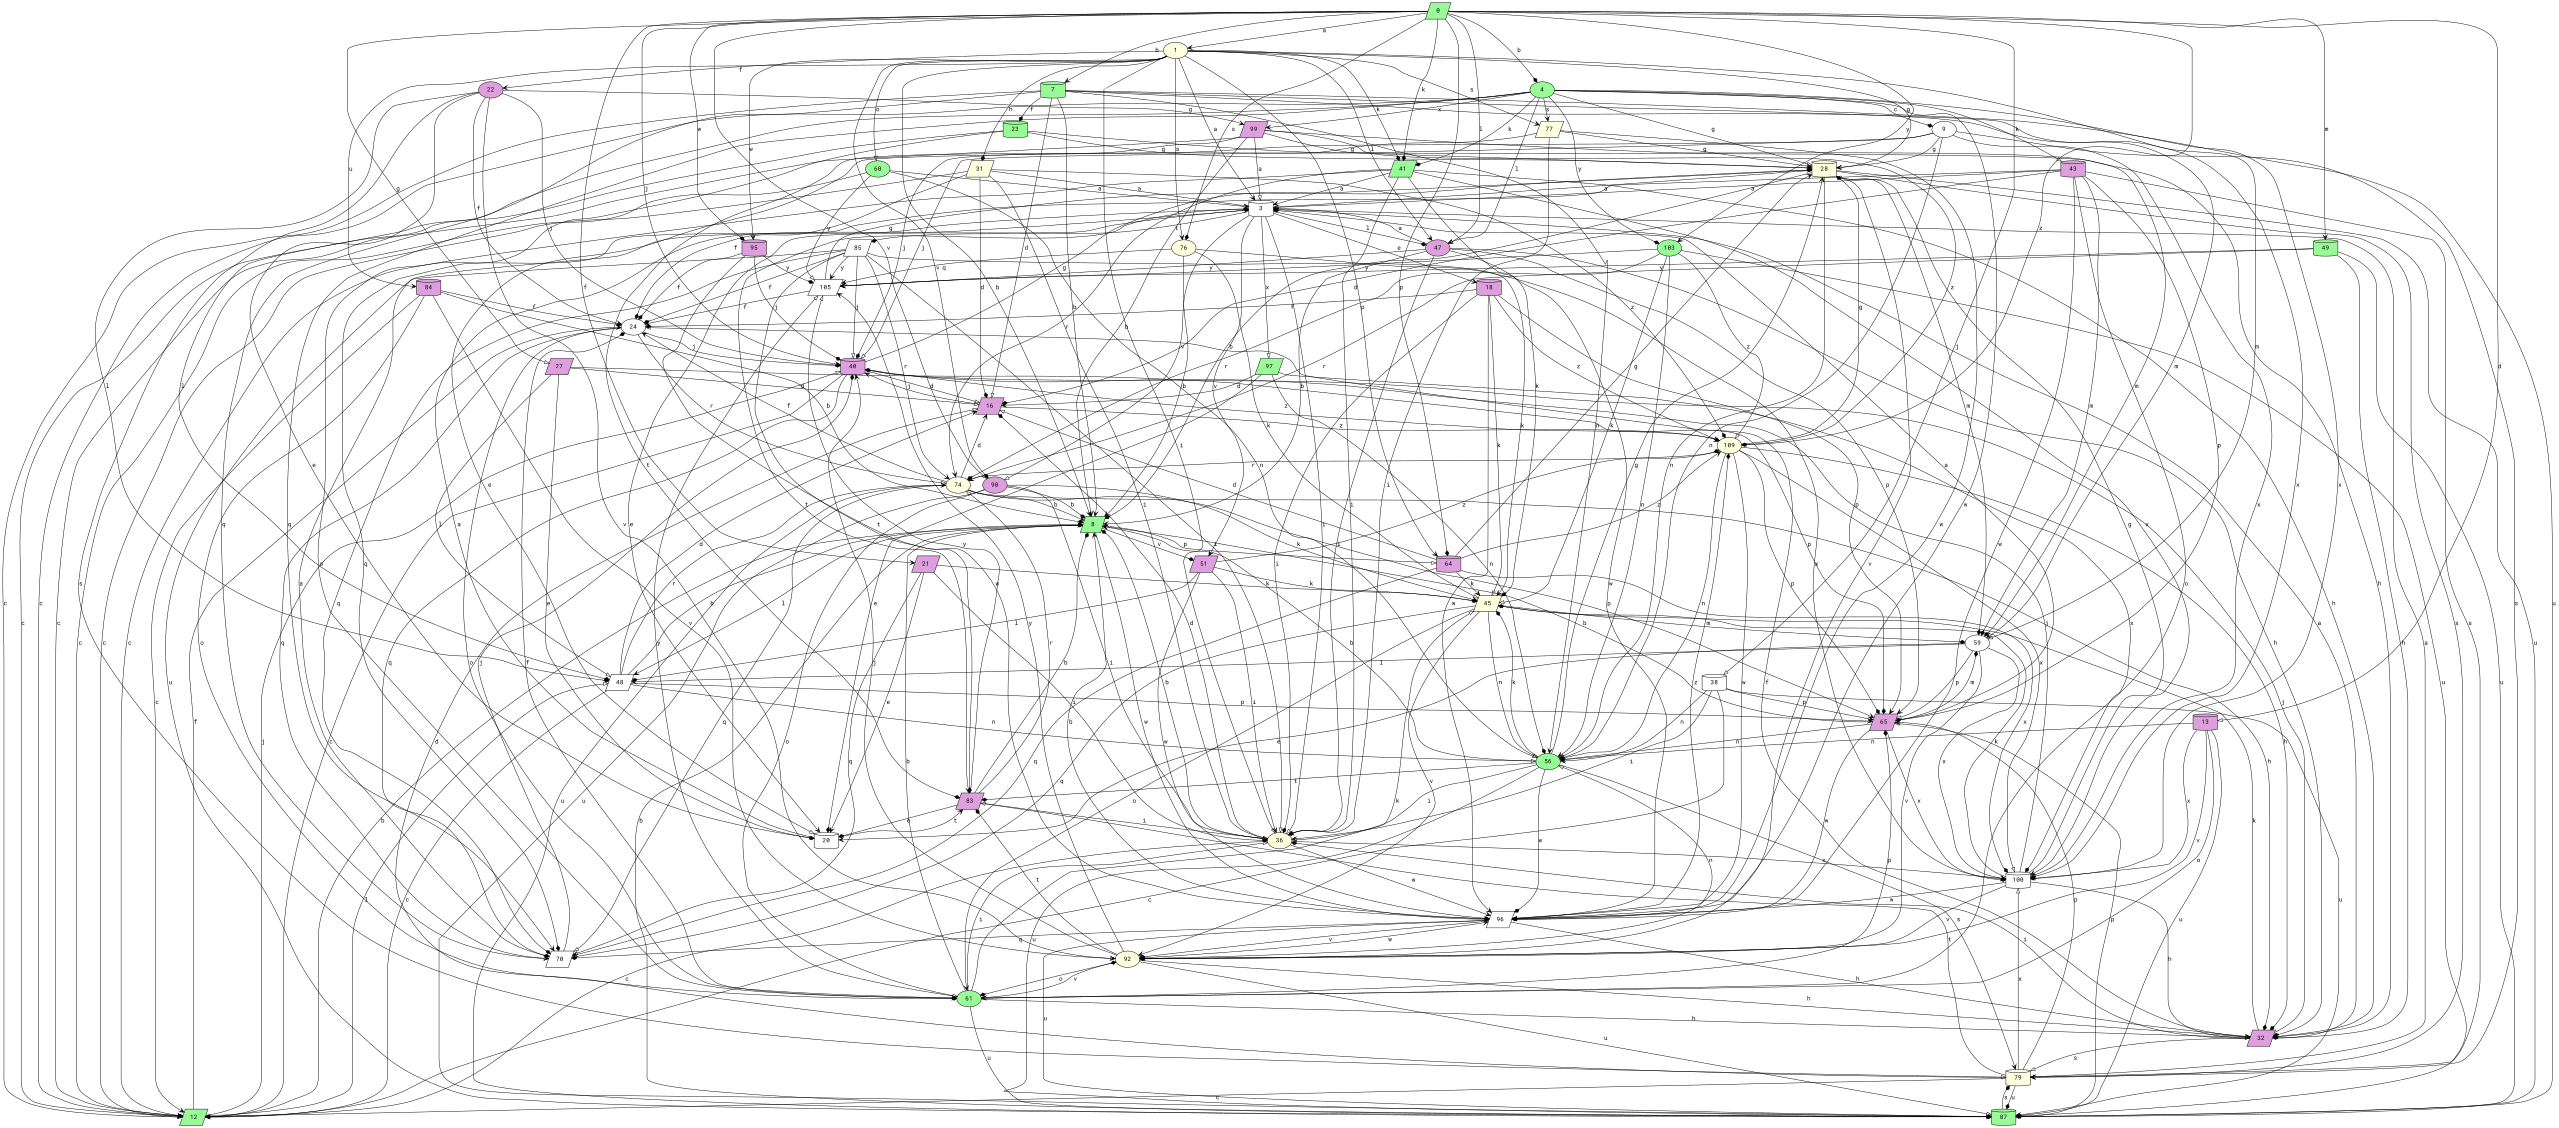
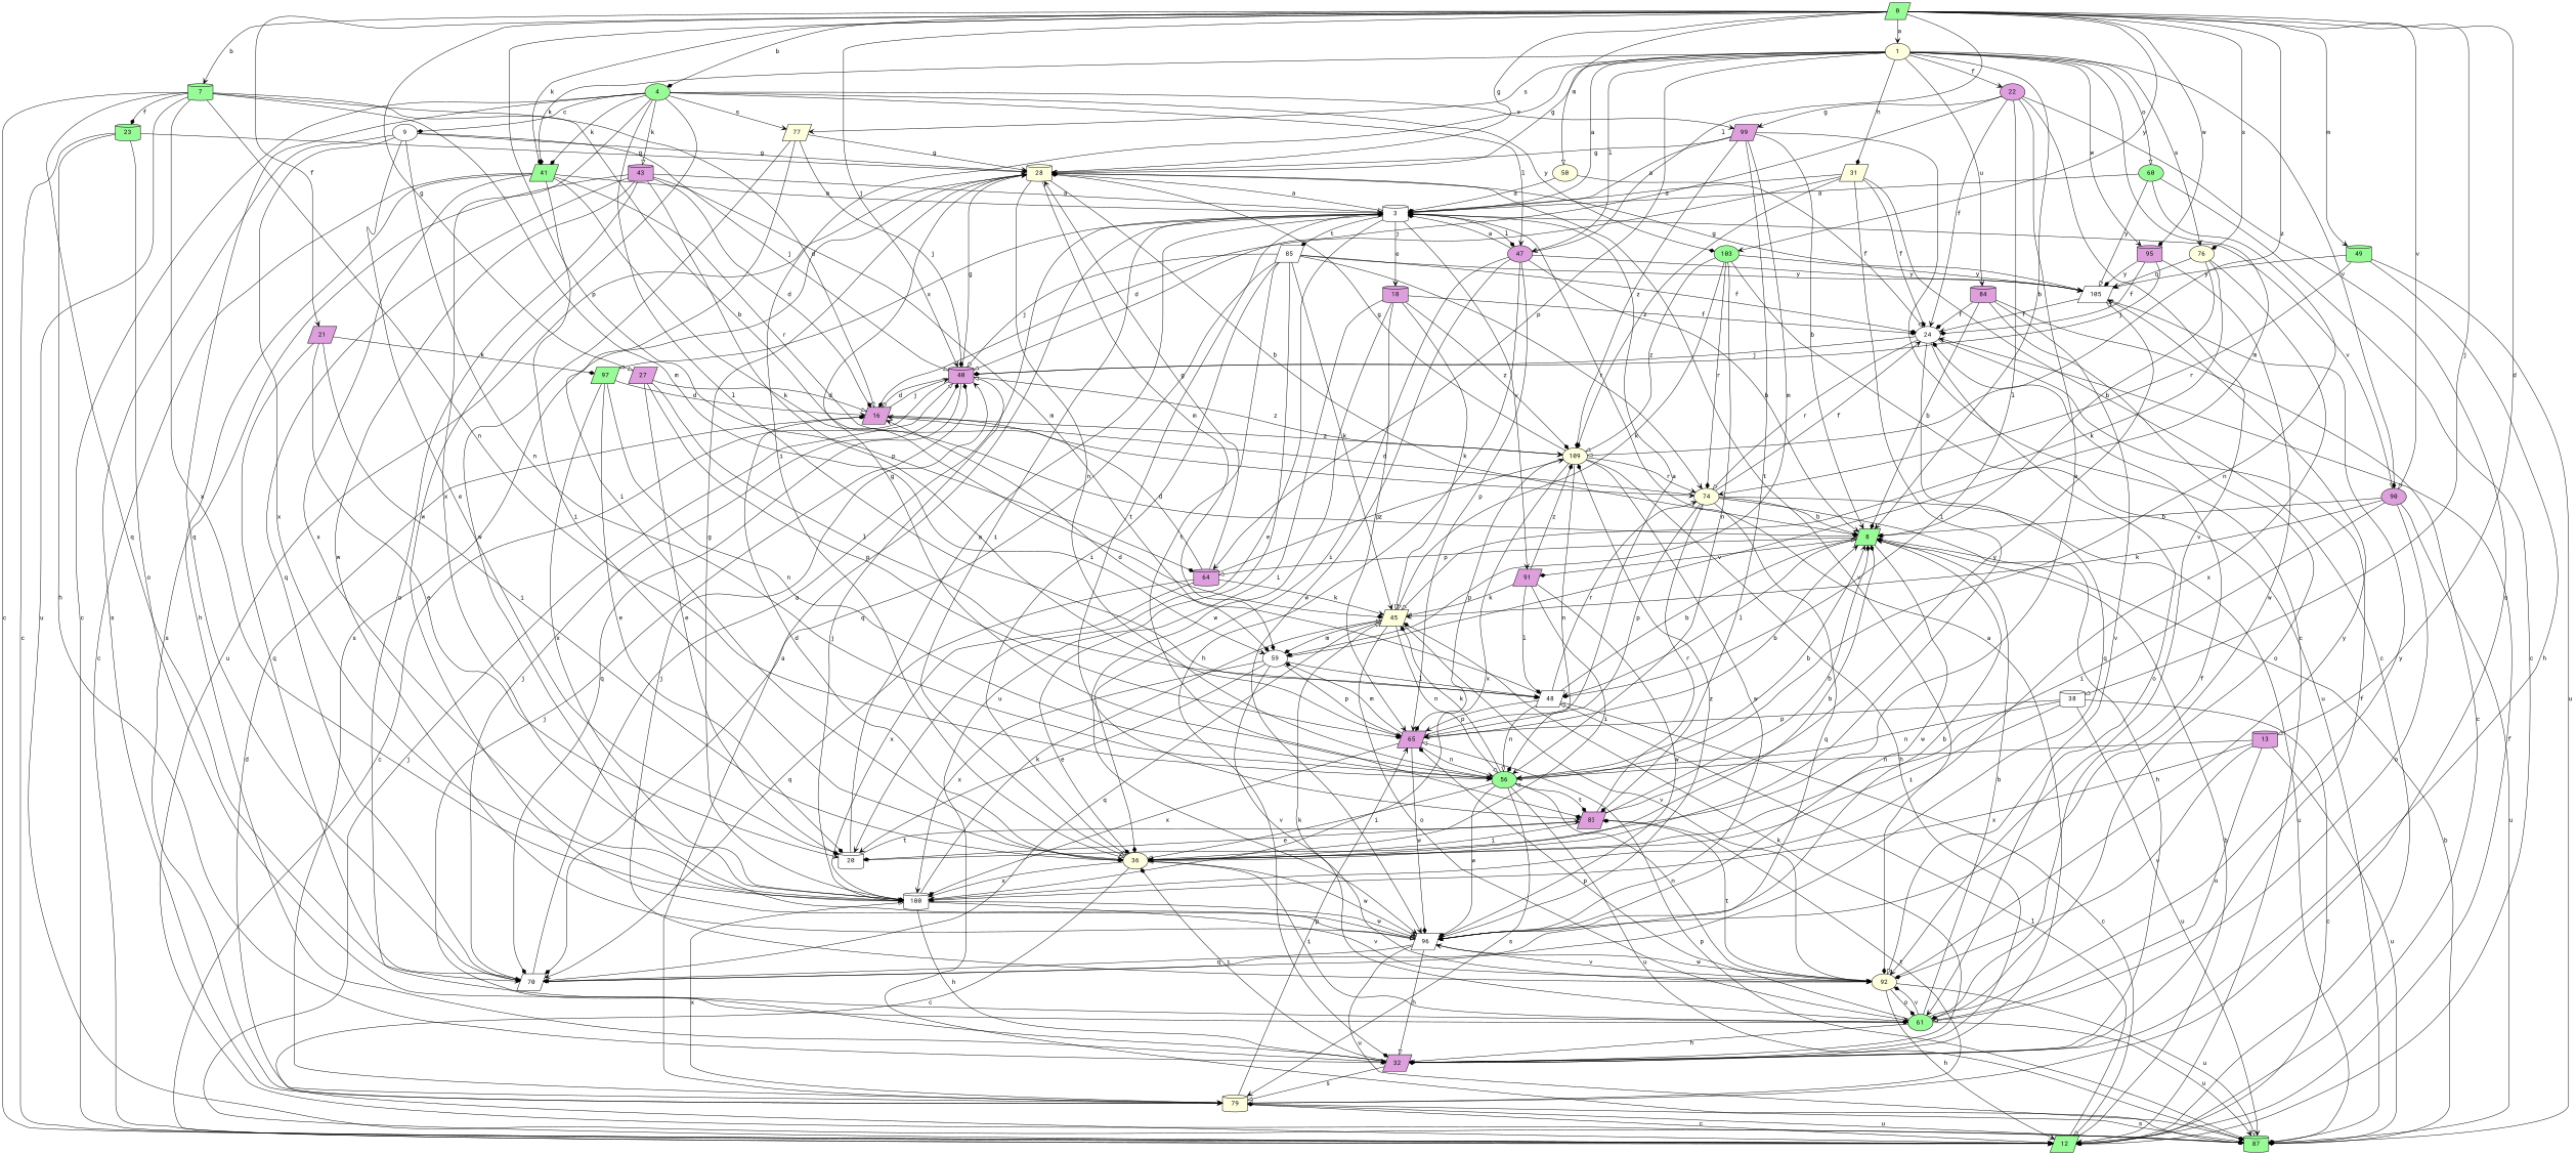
  strict digraph {
    fontname="Roboto Mono"
    node [fillcolor=plum fontname="Roboto Mono" shape=parallelogram style=filled]
    edge [arrowhead=vee fontname="Roboto Mono"]
    0 [fillcolor=palegreen]
    1 [fillcolor=lightyellow shape=ellipse]
    4 [fillcolor=palegreen shape=ellipse]
    7 [fillcolor=palegreen shape=cylinder]
    13 [shape=cylinder]
    21
    27
    28 [fillcolor=lightyellow shape=cylinder]
    38 [fillcolor=white shape=cylinder]
    40 [shape=cylinder]
    41 [fillcolor=palegreen]
    47 [shape=ellipse]
    49 [fillcolor=palegreen shape=cylinder]
+   50 [fillcolor=lightyellow shape=ellipse]
    64 [shape=cylinder]
    76 [fillcolor=lightyellow shape=ellipse]
    90 [shape=ellipse]
    95 [shape=cylinder]
    103 [fillcolor=palegreen shape=ellipse]
    109 [fillcolor=lightyellow shape=ellipse]
    3 [fillcolor=white shape=cylinder]
    8 [fillcolor=palegreen]
    22 [shape=ellipse]
    31 [fillcolor=lightyellow]
    36 [fillcolor=lightyellow shape=ellipse]
    n26 [fillcolor=white label=59 shape=ellipse]
    60 [fillcolor=palegreen shape=ellipse]
    77 [fillcolor=lightyellow]
    84 [shape=cylinder]
    9 [fillcolor=white shape=ellipse]
    12 [fillcolor=palegreen]
    43 [shape=cylinder]
    48 [fillcolor=white]
    70 [fillcolor=white]
    96 [fillcolor=white]
    99
    100 [fillcolor=white shape=cylinder]
    16
    23 [fillcolor=palegreen shape=cylinder]
    56 [fillcolor=palegreen shape=ellipse]
    87 [fillcolor=palegreen shape=cylinder]
    61 [fillcolor=palegreen shape=ellipse]
    92 [fillcolor=lightyellow shape=ellipse]
    20 [fillcolor=white shape=cylinder]
    45 [fillcolor=lightyellow]
    65
    79 [fillcolor=lightyellow shape=cylinder]
    32
    74 [fillcolor=lightyellow shape=ellipse]
    105 [fillcolor=white]
    24 [fillcolor=white shape=ellipse]
    18 [shape=cylinder]
    n53 [fillcolor=white label=85]
    83
-   91 [label=51]
+   91
    97 [fillcolor=palegreen]
    0 -> 1 [label=a]
    0 -> 4 [arrowhead=diamond label=b]
    0 -> 7 [label=b]
    0 -> 13 [arrowhead=onormal label=d]
    0 -> 21 [label=f]
    0 -> 27 [arrowhead=onormal label=g]
-   4 -> 28 [arrowhead=onormal label=g]
+   0 -> 28 [arrowhead=onormal label=g]
    0 -> 38 [arrowhead=onormal label=j]
    0 -> 40 [label=j]
    0 -> 41 [arrowhead=diamond label=k]
    0 -> 47 [arrowhead=onormal label=l]
    0 -> 49 [label=m]
+   0 -> 50 [arrowhead=onormal label=m]
    0 -> 64 [arrowhead=diamond label=p]
    0 -> 76 [arrowhead=diamond label=s]
    0 -> 90 [arrowhead=onormal label=v]
    0 -> 95 [arrowhead=diamond label=w]
    0 -> 103 [label=y]
    0 -> 109 [arrowhead=onormal label=z]
    1 -> 28 [label=g]
    1 -> 41 [arrowhead=diamond label=k]
    1 -> 47 [label=l]
    1 -> 64 [label=p]
    1 -> 76 [label=s]
    1 -> 90 [arrowhead=diamond label=v]
    1 -> 95 [label=w]
    1 -> 3 [label=a]
    1 -> 8 [label=b]
    1 -> 22 [label=f]
    1 -> 31 [arrowhead=diamond label=h]
    1 -> 36 [arrowhead=onormal label=i]
    1 -> n26 [arrowhead=onormal label=m]
    1 -> 60 [arrowhead=onormal label=o]
    1 -> 77 [label=s]
    1 -> 84 [label=u]
    4 -> 41 [arrowhead=diamond label=k]
    4 -> 47 [label=l]
    4 -> 103 [arrowhead=diamond label=y]
    4 -> 77 [label=s]
    4 -> 9 [arrowhead=diamond label=c]
    4 -> 12 [arrowhead=onormal label=c]
    4 -> 43 [arrowhead=onormal label=k]
    4 -> 48 [arrowhead=diamond label=l]
    4 -> 70 [label=q]
    4 -> 96 [arrowhead=onormal label=w]
    4 -> 99 [label=x]
    4 -> 100 [arrowhead=onormal label=x]
    7 -> 8 [label=b]
    7 -> n26 [label=m]
    7 -> 12 [arrowhead=onormal label=c]
    7 -> 70 [label=q]
    7 -> 100 [arrowhead=diamond label=x]
    7 -> 16 [arrowhead=onormal label=d]
    7 -> 23 [arrowhead=diamond label=f]
    7 -> 56 [label=n]
    7 -> 87 [arrowhead=onormal label=u]
    13 -> 100 [arrowhead=diamond label=x]
    13 -> 56 [arrowhead=onormal label=n]
    13 -> 87 [arrowhead=diamond label=u]
    13 -> 61 [arrowhead=onormal label=o]
    13 -> 92 [arrowhead=diamond label=v]
    21 -> 36 [arrowhead=diamond label=i]
    21 -> 70 [arrowhead=onormal label=q]
    21 -> 20 [label=e]
-   21 -> 45 [arrowhead=diamond label=k]
+   21 -> 97 [arrowhead=diamond label=k]
    27 -> 48 [arrowhead=onormal label=l]
    27 -> 16 [arrowhead=onormal label=d]
    27 -> 20 [arrowhead=diamond label=e]
    27 -> 65 [arrowhead=diamond label=p]
    28 -> 3 [arrowhead=onormal label=a]
    28 -> 8 [arrowhead=diamond label=b]
    28 -> n26 [arrowhead=diamond label=m]
    28 -> 56 [arrowhead=onormal label=n]
    28 -> 87 [arrowhead=onormal label=u]
    28 -> 92 [arrowhead=diamond label=v]
    28 -> 79 [label=s]
    38 -> 36 [label=i]
    38 -> 12 [arrowhead=onormal label=c]
    38 -> 56 [label=n]
    38 -> 87 [label=u]
    38 -> 65 [label=p]
    40 -> 28 [label=g]
    40 -> 109 [label=z]
    40 -> 12 [label=c]
    40 -> 70 [arrowhead=diamond label=q]
    40 -> 16 [arrowhead=onormal label=d]
    41 -> 3 [label=a]
    41 -> 36 [arrowhead=onormal label=i]
    41 -> 12 [arrowhead=onormal label=c]
    41 -> 100 [label=x]
    41 -> 45 [arrowhead=diamond label=k]
    41 -> 32 [label=h]
    41 -> 74 [label=r]
    47 -> 3 [arrowhead=diamond label=a]
    47 -> 8 [label=b]
    47 -> 36 [arrowhead=diamond label=i]
    47 -> 96 [label=w]
    47 -> 65 [label=p]
    47 -> 32 [arrowhead=diamond label=h]
    47 -> 105 [arrowhead=onormal label=y]
    49 -> 87 [arrowhead=diamond label=u]
    49 -> 32 [arrowhead=diamond label=h]
    49 -> 74 [label=r]
    49 -> 105 [label=y]
+   50 -> 3 [arrowhead=diamond label=a]
+   50 -> 24 [arrowhead=onormal label=f]
    64 -> 28 [label=g]
    64 -> 109 [label=z]
    64 -> 70 [label=q]
    64 -> 100 [arrowhead=diamond label=x]
    64 -> 16 [arrowhead=onormal label=d]
    64 -> 45 [label=k]
    76 -> 8 [label=b]
    76 -> 100 [label=x]
    76 -> 45 [arrowhead=onormal label=k]
    76 -> 105 [label=q]
    90 -> 8 [arrowhead=diamond label=b]
    90 -> 36 [arrowhead=onormal label=i]
    90 -> 87 [arrowhead=diamond label=u]
    90 -> 61 [arrowhead=onormal label=o]
    90 -> 45 [label=k]
    95 -> 40 [arrowhead=diamond label=j]
    95 -> 96 [arrowhead=diamond label=w]
    95 -> 105 [arrowhead=diamond label=y]
    95 -> 24 [arrowhead=diamond label=f]
    103 -> 109 [arrowhead=onormal label=z]
    103 -> 56 [label=n]
    103 -> 87 [arrowhead=diamond label=u]
    103 -> 45 [arrowhead=onormal label=k]
    103 -> 74 [arrowhead=diamond label=r]
    103 -> 105 [label=y]
    109 -> 28 [arrowhead=diamond label=g]
    109 -> 96 [arrowhead=onormal label=w]
    109 -> 100 [arrowhead=onormal label=x]
    109 -> 56 [arrowhead=diamond label=n]
    109 -> 65 [arrowhead=diamond label=p]
    109 -> 32 [arrowhead=diamond label=h]
    109 -> 74 [label=r]
    3 -> 47 [arrowhead=diamond label=l]
    3 -> 90 [arrowhead=onormal label=v]
    3 -> 36 [arrowhead=onormal label=i]
    3 -> 20 [label=e]
    3 -> 18 [label=e]
    3 -> n53 [arrowhead=diamond label=t]
    3 -> 83 [label=t]
    3 -> 91 [label=v]
    3 -> 97 [arrowhead=onormal label=x]
    8 -> 64 [arrowhead=onormal label=p]
    8 -> 48 [label=l]
    8 -> 96 [label=w]
    8 -> 91 [arrowhead=diamond label=v]
    22 -> 40 [arrowhead=onormal label=j]
    22 -> 48 [arrowhead=diamond label=l]
    22 -> 99 [label=g]
    22 -> 92 [label=v]
    22 -> 20 [arrowhead=onormal label=e]
    22 -> 79 [arrowhead=onormal label=s]
    22 -> 24 [label=f]
    31 -> 109 [arrowhead=diamond label=z]
    31 -> 3 [arrowhead=onormal label=a]
    31 -> 36 [arrowhead=onormal label=i]
    31 -> 12 [arrowhead=onormal label=c]
    31 -> 16 [arrowhead=diamond label=d]
    31 -> 24 [arrowhead=diamond label=f]
    36 -> 8 [arrowhead=diamond label=b]
    36 -> 12 [arrowhead=diamond label=c]
    36 -> 96 [label=w]
    36 -> 100 [label=x]
    36 -> 16 [arrowhead=diamond label=d]
    n26 -> 48 [label=l]
    n26 -> 100 [label=x]
    n26 -> 92 [arrowhead=onormal label=v]
    n26 -> 20 [label=e]
    n26 -> 65 [arrowhead=onormal label=p]
    60 -> 3 [label=a]
    60 -> 12 [arrowhead=diamond label=c]
    60 -> 56 [arrowhead=onormal label=n]
    60 -> 105 [arrowhead=onormal label=y]
    77 -> 28 [label=g]
    77 -> 40 [arrowhead=diamond label=j]
    77 -> 36 [label=i]
    77 -> 96 [arrowhead=onormal label=w]
    84 -> 8 [arrowhead=diamond label=b]
    84 -> 12 [label=c]
    84 -> 61 [arrowhead=diamond label=o]
    84 -> 92 [arrowhead=onormal label=v]
    84 -> 24 [arrowhead=diamond label=f]
    9 -> 28 [arrowhead=onormal label=g]
    9 -> 40 [arrowhead=onormal label=j]
    9 -> 100 [arrowhead=onormal label=x]
    9 -> 56 [label=n]
    9 -> 20 [arrowhead=onormal label=e]
    9 -> 79 [arrowhead=onormal label=s]
    12 -> 40 [arrowhead=onormal label=j]
    12 -> 8 [arrowhead=onormal label=b]
    12 -> 48 [arrowhead=onormal label=l]
    12 -> 24 [label=f]
    43 -> 3 [arrowhead=onormal label=a]
    43 -> n26 [arrowhead=diamond label=m]
    43 -> 70 [arrowhead=diamond label=q]
    43 -> 96 [arrowhead=onormal label=w]
    43 -> 16 [arrowhead=diamond label=d]
    43 -> 61 [label=o]
    43 -> 65 [arrowhead=diamond label=p]
    43 -> 79 [label=s]
    48 -> 8 [arrowhead=onormal label=b]
    48 -> 12 [arrowhead=onormal label=c]
    48 -> 16 [label=d]
    48 -> 56 [arrowhead=onormal label=n]
    48 -> 65 [label=p]
    48 -> 74 [label=r]
    70 -> 40 [arrowhead=diamond label=j]
    70 -> 3 [arrowhead=diamond label=a]
    96 -> 109 [arrowhead=diamond label=z]
    96 -> 8 [label=b]
    96 -> 70 [arrowhead=diamond label=q]
    96 -> 87 [arrowhead=diamond label=u]
    96 -> 92 [arrowhead=diamond label=v]
    96 -> 32 [arrowhead=onormal label=h]
    99 -> 28 [arrowhead=onormal label=g]
    99 -> 109 [arrowhead=diamond label=z]
    99 -> 3 [arrowhead=onormal label=a]
    99 -> 8 [label=b]
    99 -> n26 [arrowhead=diamond label=m]
    99 -> 12 [label=c]
    99 -> 83 [arrowhead=diamond label=t]
    100 -> 28 [arrowhead=onormal label=g]
    100 -> 40 [arrowhead=onormal label=j]
    100 -> 96 [arrowhead=onormal label=w]
    100 -> 92 [label=v]
    100 -> 45 [arrowhead=onormal label=k]
    100 -> 32 [arrowhead=onormal label=h]
    16 -> 40 [label=j]
    16 -> 109 [label=z]
    23 -> 28 [label=g]
    23 -> 12 [label=c]
    23 -> 61 [arrowhead=diamond label=o]
    23 -> 32 [arrowhead=diamond label=h]
    56 -> 28 [label=g]
    56 -> 8 [label=b]
    56 -> 36 [arrowhead=onormal label=i]
    56 -> 96 [arrowhead=diamond label=w]
    56 -> 87 [arrowhead=diamond label=u]
    56 -> 45 [arrowhead=diamond label=k]
    56 -> 79 [label=s]
    56 -> 83 [arrowhead=diamond label=t]
    87 -> 8 [arrowhead=diamond label=b]
    87 -> 65 [arrowhead=onormal label=p]
    87 -> 79 [arrowhead=diamond label=s]
    61 -> 8 [label=b]
    61 -> 36 [arrowhead=onormal label=i]
    61 -> 87 [label=u]
    61 -> 92 [arrowhead=diamond label=v]
    61 -> 45 [arrowhead=onormal label=k]
    61 -> 65 [arrowhead=diamond label=p]
    61 -> 32 [arrowhead=onormal label=h]
    61 -> 105 [arrowhead=onormal label=y]
    61 -> 24 [arrowhead=diamond label=f]
    92 -> 40 [label=j]
    92 -> 96 [label=w]
    92 -> 56 [arrowhead=onormal label=n]
    92 -> 87 [arrowhead=onormal label=u]
    92 -> 61 [arrowhead=diamond label=o]
-   92 -> 32 [label=h]
+   92 -> 12 [label=h]
    92 -> 105 [label=y]
    92 -> 83 [arrowhead=diamond label=t]
    20 -> 3 [label=a]
    20 -> 83 [label=t]
    45 -> n26 [arrowhead=diamond label=m]
    45 -> 70 [arrowhead=onormal label=q]
    45 -> 56 [arrowhead=onormal label=n]
    45 -> 61 [label=o]
    45 -> 92 [label=v]
    65 -> 3 [arrowhead=diamond label=a]
    65 -> 8 [label=b]
    65 -> n26 [arrowhead=diamond label=m]
    65 -> 96 [arrowhead=diamond label=w]
    65 -> 100 [arrowhead=diamond label=x]
    65 -> 56 [label=n]
    79 -> 3 [arrowhead=onormal label=a]
    79 -> 12 [arrowhead=onormal label=c]
    79 -> 100 [arrowhead=onormal label=x]
    79 -> 16 [arrowhead=onormal label=d]
    79 -> 87 [arrowhead=diamond label=u]
    79 -> 65 [label=p]
    79 -> 83 [arrowhead=onormal label=t]
    32 -> 40 [arrowhead=diamond label=j]
    32 -> 3 [arrowhead=onormal label=a]
    32 -> 36 [arrowhead=diamond label=i]
    32 -> 45 [arrowhead=diamond label=k]
    32 -> 79 [arrowhead=onormal label=s]
    32 -> 24 [arrowhead=onormal label=f]
    74 -> 8 [label=b]
    74 -> 70 [arrowhead=onormal label=q]
    74 -> 16 [label=d]
    74 -> 87 [arrowhead=onormal label=u]
    74 -> 65 [label=p]
    74 -> 32 [arrowhead=diamond label=h]
    74 -> 24 [label=f]
    105 -> 28 [arrowhead=diamond label=g]
    105 -> 24 [label=f]
    24 -> 40 [arrowhead=diamond label=j]
    24 -> 70 [arrowhead=onormal label=q]
    24 -> 61 [label=o]
    24 -> 74 [arrowhead=onormal label=r]
    18 -> 109 [arrowhead=diamond label=z]
    18 -> 36 [arrowhead=diamond label=i]
    18 -> 96 [label=w]
    18 -> 45 [arrowhead=onormal label=k]
    18 -> 65 [label=p]
    18 -> 24 [arrowhead=diamond label=f]
    n53 -> 40 [arrowhead=onormal label=j]
    n53 -> 36 [arrowhead=onormal label=i]
    n53 -> 70 [arrowhead=diamond label=q]
    n53 -> 87 [arrowhead=diamond label=u]
    n53 -> 45 [label=k]
    n53 -> 74 [label=r]
    n53 -> 105 [label=y]
    n53 -> 24 [arrowhead=diamond label=f]
    n53 -> 83 [arrowhead=diamond label=t]
    83 -> 8 [arrowhead=diamond label=b]
    83 -> 36 [arrowhead=onormal label=i]
    83 -> 20 [arrowhead=diamond label=e]
    83 -> 74 [arrowhead=onormal label=r]
    83 -> 105 [arrowhead=onormal label=y]
    91 -> 109 [arrowhead=diamond label=z]
    91 -> 36 [label=i]
    91 -> 48 [arrowhead=diamond label=l]
    91 -> 96 [arrowhead=onormal label=w]
    91 -> 45 [arrowhead=onormal label=k]
    97 -> 100 [arrowhead=diamond label=x]
    97 -> 16 [label=d]
    97 -> 56 [arrowhead=diamond label=n]
    97 -> 20 [arrowhead=diamond label=e]
  }
